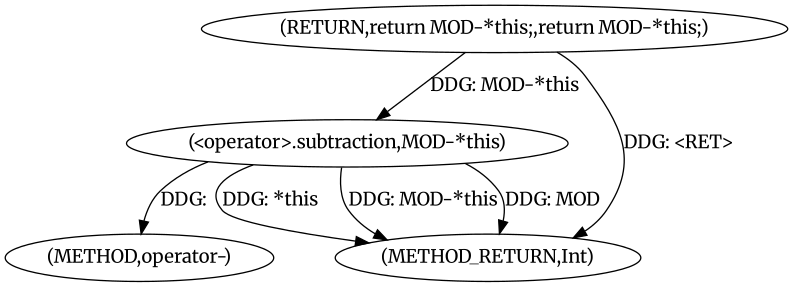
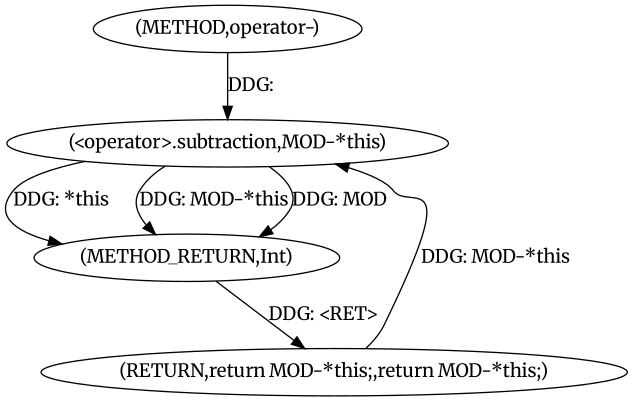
  digraph {
    fontname=Merriweather
    node [fontname=Merriweather]
    edge [fontname=Merriweather]
    n1 [label="(METHOD,operator-)"]
    n2 [label="(<operator>.subtraction,MOD-*this)"]
    n3 [label="(METHOD_RETURN,Int)"]
    n4 [label="(RETURN,return MOD-*this;,return MOD-*this;)"]
-   n2 -> n1 [label="DDG: "]
+   n1 -> n2 [label="DDG: "]
    n2 -> n3 [label="DDG: *this"]
    n2 -> n3 [label="DDG: MOD-*this"]
    n2 -> n3 [label="DDG: MOD"]
    n4 -> n2 [label="DDG: MOD-*this"]
-   n4 -> n3 [label="DDG: <RET>"]
+   n3 -> n4 [label="DDG: <RET>"]
  }
